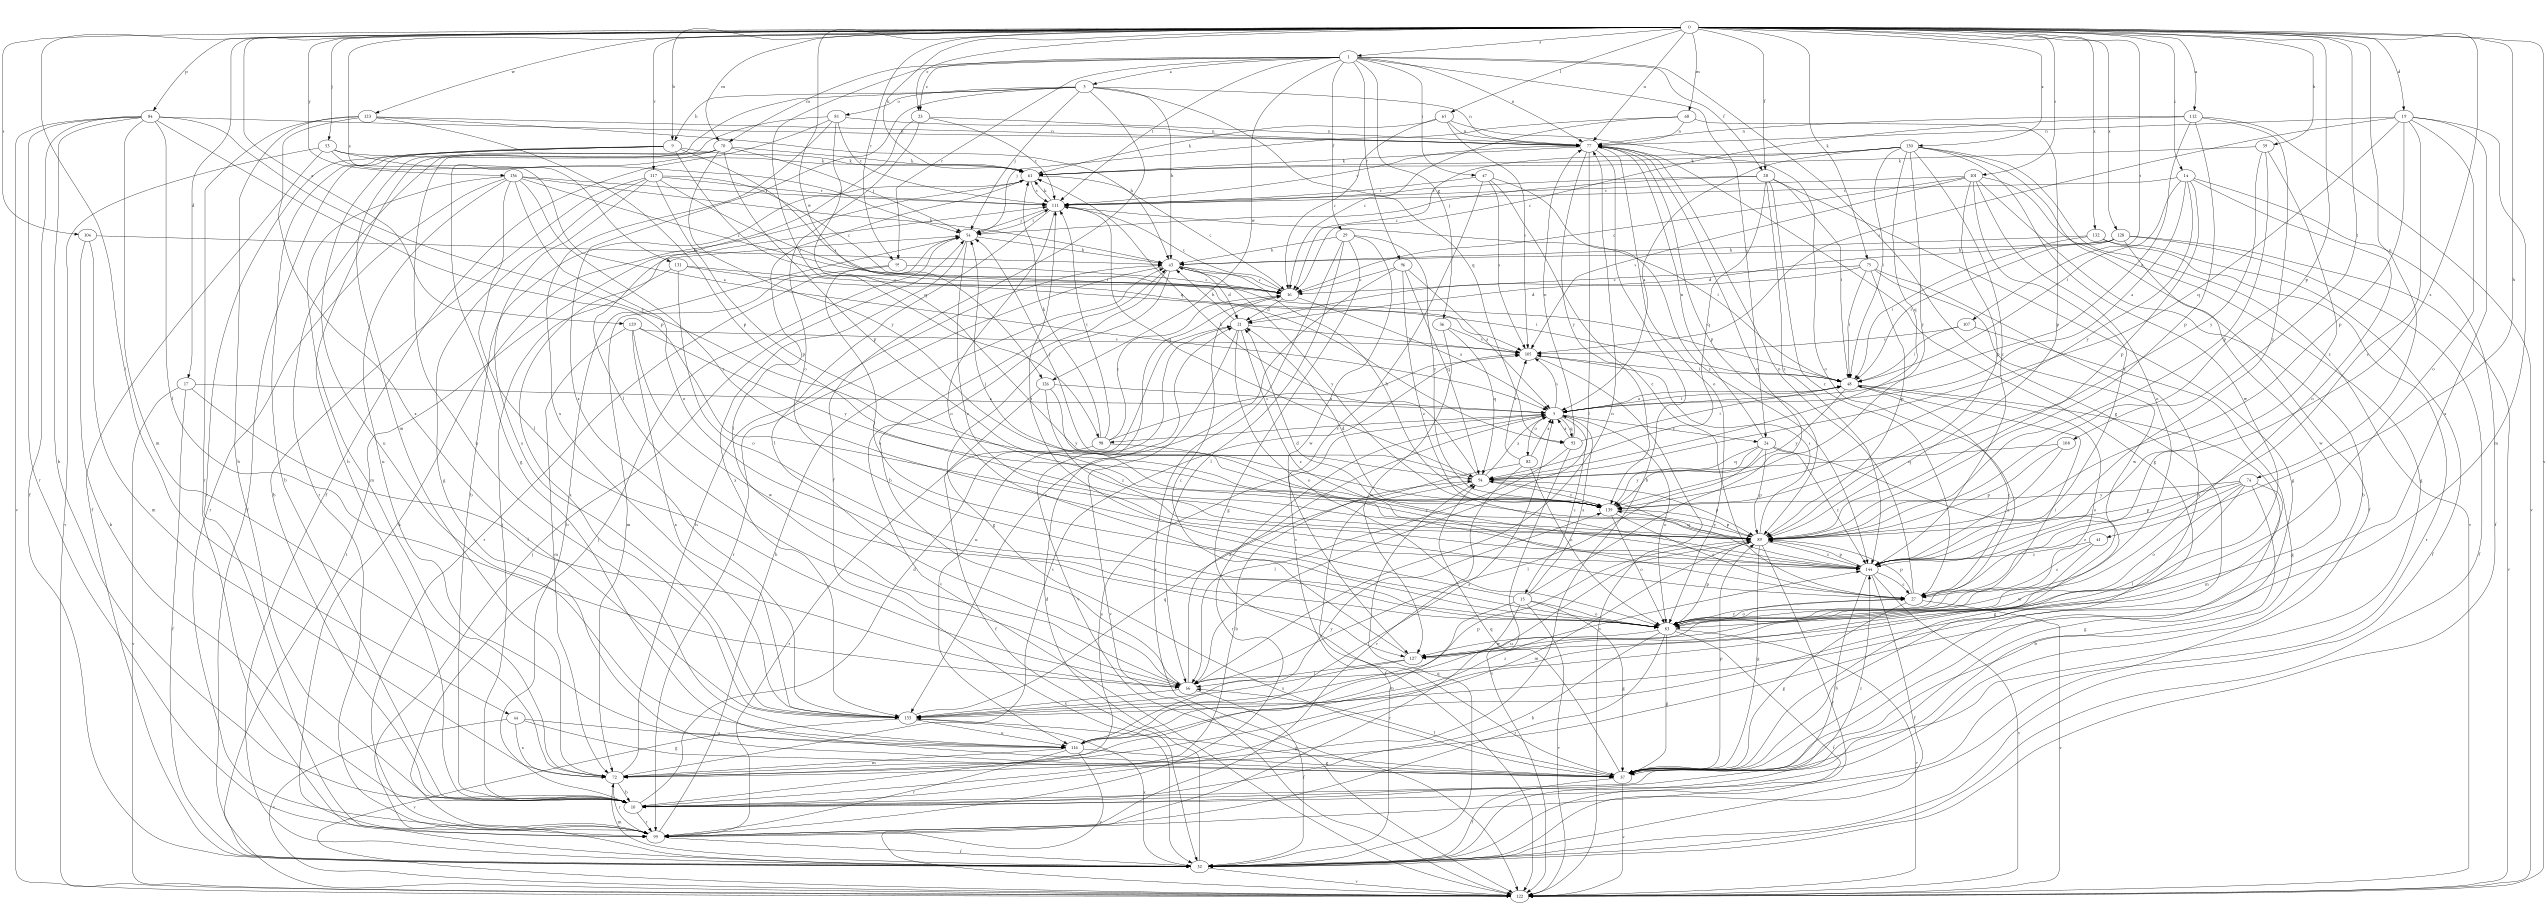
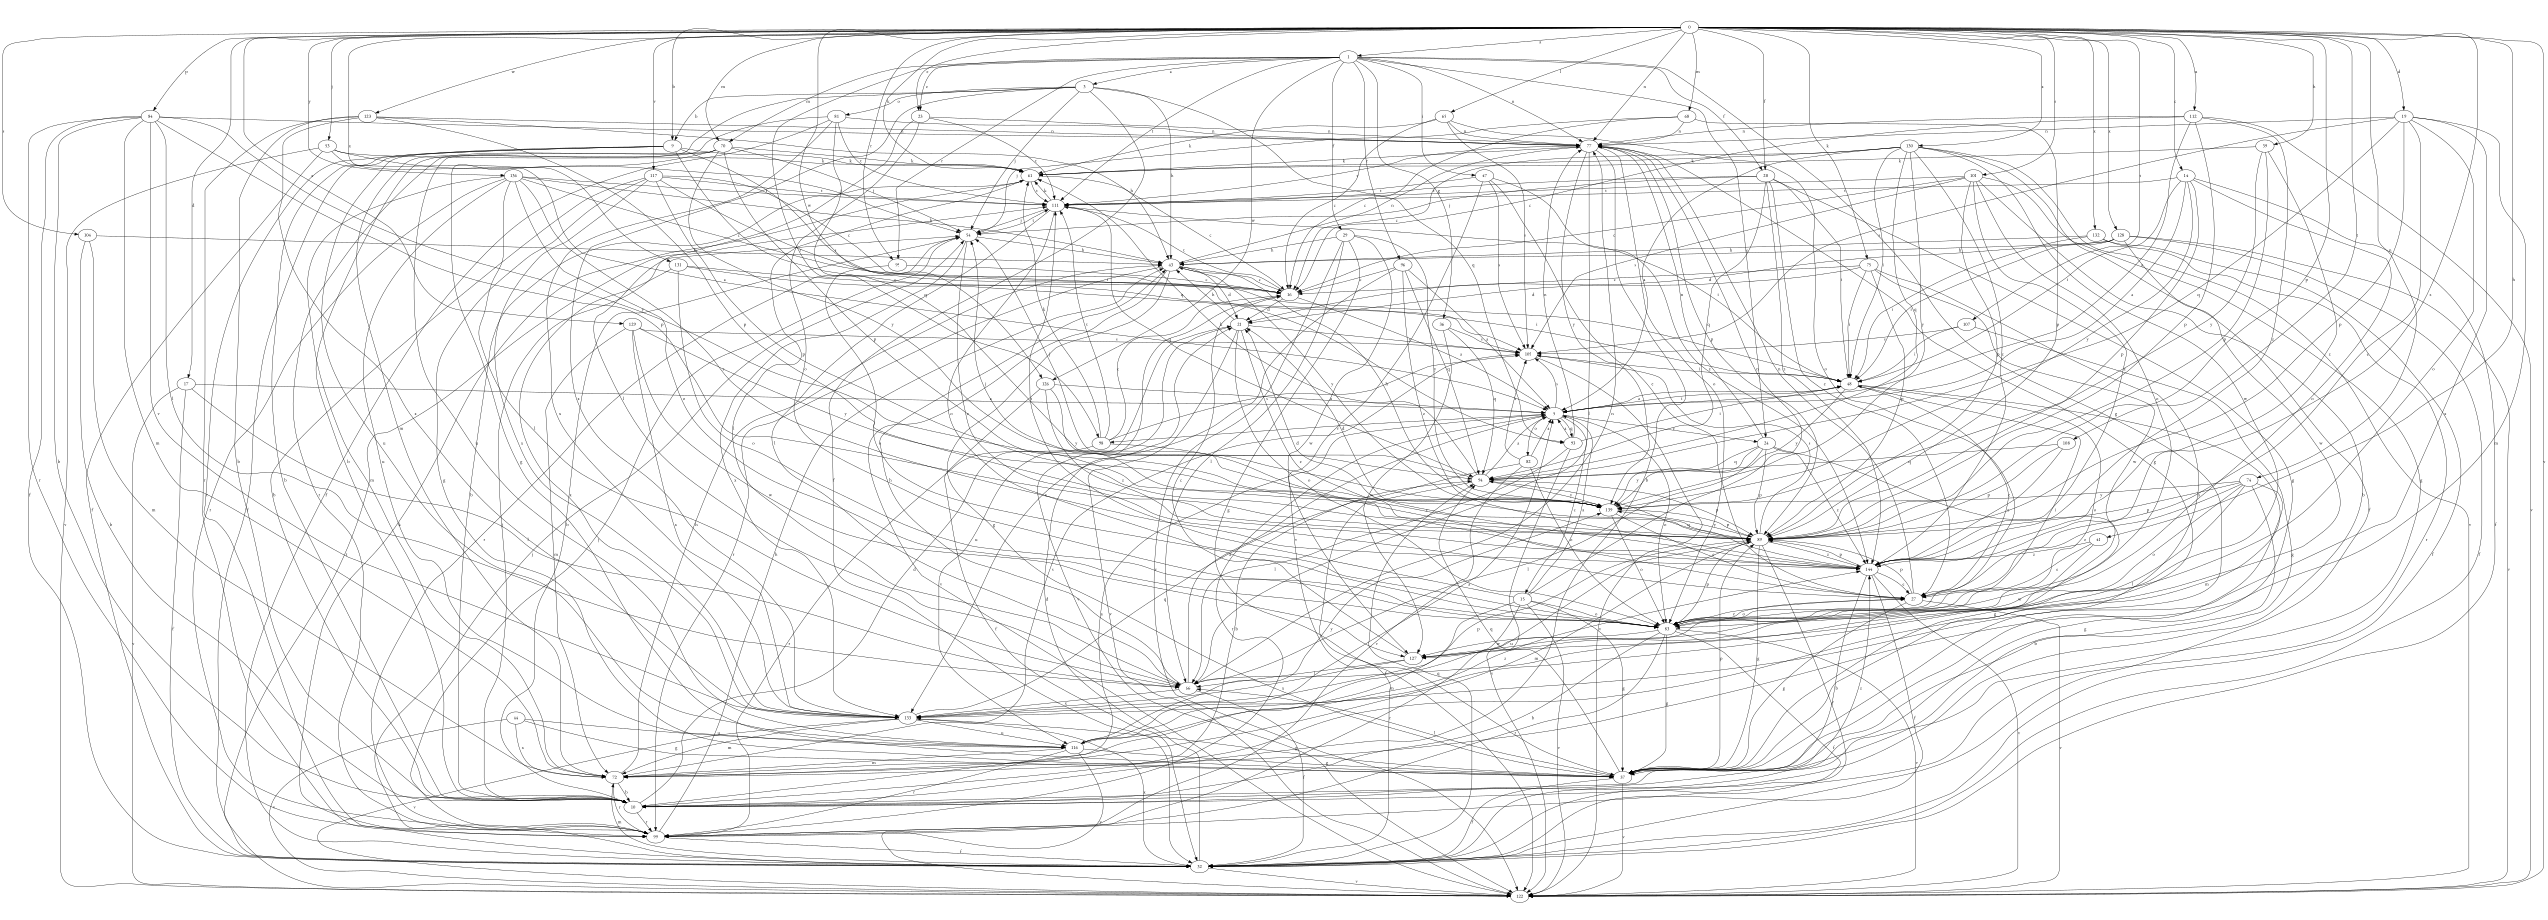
  strict digraph {
    fontname="EB Garamond"
    node [fontname="EB Garamond"]
    edge [fontname="EB Garamond"]
    0
    1
    9
    14
    17
    19
    23
    28
    39
    41
    44
    53
    n13 [label=75]
    61
    65
    68
    70
    74
    77
    84
    89
    95
    101
    104
    107
    108
    112
    117
    122
    123
    126
    128
    129
    130
    131
    132
    136
    144
    3
    24
    29
    36
    37
    47
    96
    98
    111
    32
    93
    99
    105
    10
    116
    5
    48
    83
    139
    66
    72
    133
    27
    94
    54
    127
    21
    16
    43
    81
    15
    82
    0 -> 1 [label=a]
    0 -> 9 [label=b]
    0 -> 14 [label=c]
    0 -> 17 [label=d]
    0 -> 19 [label=d]
    0 -> 23 [label=e]
    0 -> 28 [label=f]
    0 -> 39 [label=h]
    0 -> 41 [label=h]
-   0 -> 44 [label=i]
    0 -> 53 [label=j]
    0 -> n13 [label=k]
    0 -> 61 [label=k]
    0 -> 65 [label=l]
    0 -> 68 [label=m]
    0 -> 70 [label=m]
    0 -> 74 [label=n]
    0 -> 77 [label=n]
    0 -> 84 [label=p]
    0 -> 89 [label=p]
    0 -> 95 [label=r]
    0 -> 101 [label=s]
    0 -> 104 [label=s]
    0 -> 107 [label=t]
    0 -> 108 [label=t]
    0 -> 112 [label=u]
    0 -> 117 [label=v]
    0 -> 122 [label=v]
    0 -> 123 [label=w]
    0 -> 126 [label=w]
    0 -> 128 [label=x]
    0 -> 129 [label=x]
    0 -> 130 [label=x]
    0 -> 131 [label=x]
    0 -> 132 [label=x]
    0 -> 136 [label=y]
    0 -> 144 [label=z]
    1 -> 23 [label=e]
    1 -> 28 [label=f]
    1 -> 70 [label=m]
    1 -> 77 [label=n]
    1 -> 95 [label=r]
    1 -> 126 [label=w]
    1 -> 3 [label=a]
    1 -> 24 [label=e]
    1 -> 29 [label=f]
    1 -> 36 [label=g]
    1 -> 37 [label=g]
    1 -> 47 [label=i]
    1 -> 96 [label=r]
    1 -> 98 [label=r]
    1 -> 111 [label=t]
    9 -> 61 [label=k]
    9 -> 32 [label=f]
    9 -> 93 [label=q]
    9 -> 99 [label=r]
    9 -> 105 [label=s]
    9 -> 10 [label=b]
    9 -> 116 [label=u]
    14 -> 89 [label=p]
    14 -> 111 [label=t]
    14 -> 32 [label=f]
    14 -> 5 [label=a]
    14 -> 48 [label=i]
    14 -> 83 [label=o]
    14 -> 139 [label=y]
    17 -> 122 [label=v]
    17 -> 32 [label=f]
    17 -> 5 [label=a]
    17 -> 66 [label=l]
    19 -> 77 [label=n]
    19 -> 89 [label=p]
    19 -> 105 [label=s]
    19 -> 83 [label=o]
    19 -> 72 [label=m]
    19 -> 133 [label=x]
    19 -> 27 [label=e]
    19 -> 94 [label=q]
    23 -> 77 [label=n]
    23 -> 111 [label=t]
    23 -> 83 [label=o]
    23 -> 66 [label=l]
    28 -> 144 [label=z]
    28 -> 37 [label=g]
    28 -> 111 [label=t]
    28 -> 48 [label=i]
    28 -> 27 [label=e]
    28 -> 94 [label=q]
    28 -> 54 [label=j]
    39 -> 61 [label=k]
    39 -> 89 [label=p]
    39 -> 144 [label=z]
    39 -> 139 [label=y]
    41 -> 144 [label=z]
    41 -> 27 [label=e]
    41 -> 127 [label=w]
    44 -> 122 [label=v]
    44 -> 37 [label=g]
    44 -> 116 [label=u]
    44 -> 72 [label=x]
    53 -> 61 [label=k]
    53 -> 122 [label=v]
    53 -> 32 [label=f]
    53 -> 5 [label=a]
    53 -> 54 [label=j]
    n13 -> 89 [label=p]
    n13 -> 48 [label=i]
    n13 -> 133 [label=x]
    n13 -> 127 [label=w]
    n13 -> 21 [label=d]
    n13 -> 16 [label=c]
    61 -> 111 [label=t]
    61 -> 10 [label=b]
    61 -> 66 [label=l]
    61 -> 16 [label=c]
    65 -> 61 [label=k]
    65 -> 77 [label=n]
    65 -> 105 [label=s]
    65 -> 83 [label=o]
    65 -> 16 [label=c]
    68 -> 77 [label=n]
    68 -> 89 [label=p]
    68 -> 54 [label=j]
    68 -> 16 [label=c]
    70 -> 61 [label=k]
    70 -> 89 [label=p]
    70 -> 37 [label=g]
    70 -> 99 [label=r]
    70 -> 116 [label=u]
    70 -> 139 [label=y]
    70 -> 54 [label=j]
    74 -> 89 [label=p]
    74 -> 37 [label=g]
    74 -> 10 [label=b]
    74 -> 83 [label=o]
    74 -> 139 [label=y]
    74 -> 66 [label=l]
    74 -> 27 [label=e]
    77 -> 61 [label=k]
    77 -> 89 [label=p]
    77 -> 37 [label=g]
    77 -> 111 [label=t]
    77 -> 10 [label=b]
    77 -> 83 [label=o]
    77 -> 139 [label=y]
    77 -> 66 [label=l]
    84 -> 77 [label=n]
    84 -> 89 [label=p]
-   84 -> 122 [label=v]
+   84 -> 133 [label=v]
    84 -> 32 [label=f]
    84 -> 99 [label=r]
    84 -> 10 [label=b]
    84 -> 139 [label=y]
    84 -> 66 [label=l]
    84 -> 72 [label=m]
    89 -> 144 [label=z]
    89 -> 37 [label=g]
    89 -> 32 [label=f]
    89 -> 105 [label=s]
    89 -> 116 [label=u]
    89 -> 139 [label=y]
    89 -> 72 [label=m]
    89 -> 54 [label=j]
    89 -> 21 [label=d]
    95 -> 83 [label=o]
-   95 -> 72 [label=m]
+   133 -> 72 [label=m]
    95 -> 16 [label=c]
    101 -> 89 [label=p]
    101 -> 144 [label=z]
    101 -> 37 [label=g]
    101 -> 111 [label=t]
    101 -> 105 [label=s]
    101 -> 10 [label=b]
    101 -> 83 [label=o]
    101 -> 16 [label=c]
    104 -> 10 [label=b]
    104 -> 72 [label=m]
    104 -> 43 [label=h]
    107 -> 37 [label=g]
    107 -> 105 [label=s]
    107 -> 48 [label=i]
    108 -> 89 [label=p]
    108 -> 144 [label=z]
    108 -> 94 [label=q]
    112 -> 77 [label=n]
    112 -> 89 [label=p]
    112 -> 122 [label=v]
    112 -> 144 [label=z]
    112 -> 5 [label=a]
    112 -> 16 [label=c]
    117 -> 89 [label=p]
    117 -> 37 [label=g]
    117 -> 111 [label=t]
    117 -> 10 [label=b]
    117 -> 48 [label=i]
    117 -> 133 [label=x]
    117 -> 16 [label=c]
    122 -> 111 [label=t]
    123 -> 77 [label=n]
    123 -> 89 [label=p]
    123 -> 99 [label=r]
    123 -> 10 [label=b]
    123 -> 133 [label=x]
    123 -> 43 [label=h]
    126 -> 144 [label=z]
    126 -> 32 [label=f]
    126 -> 5 [label=a]
    126 -> 139 [label=y]
    128 -> 122 [label=v]
    128 -> 32 [label=f]
    128 -> 48 [label=i]
    128 -> 127 [label=w]
    128 -> 21 [label=d]
    128 -> 43 [label=h]
    129 -> 105 [label=s]
    129 -> 139 [label=y]
    129 -> 72 [label=m]
    129 -> 133 [label=x]
    129 -> 127 [label=w]
    130 -> 61 [label=k]
    130 -> 122 [label=v]
    130 -> 144 [label=z]
    130 -> 32 [label=f]
    130 -> 5 [label=a]
    130 -> 48 [label=i]
    130 -> 139 [label=y]
    130 -> 94 [label=q]
    130 -> 127 [label=w]
    130 -> 16 [label=c]
    131 -> 48 [label=i]
    131 -> 83 [label=o]
    131 -> 133 [label=x]
    131 -> 16 [label=c]
    132 -> 32 [label=f]
    132 -> 99 [label=r]
    132 -> 48 [label=i]
    132 -> 43 [label=h]
    136 -> 144 [label=z]
    136 -> 111 [label=t]
    136 -> 99 [label=r]
    136 -> 116 [label=u]
    136 -> 83 [label=o]
    136 -> 66 [label=l]
    136 -> 72 [label=m]
    136 -> 16 [label=c]
    136 -> 43 [label=h]
    144 -> 89 [label=p]
    144 -> 122 [label=v]
    144 -> 32 [label=f]
    144 -> 10 [label=b]
    144 -> 27 [label=e]
    144 -> 94 [label=q]
    144 -> 21 [label=d]
    3 -> 9 [label=b]
-   3 -> 77 [label=n]
+   43 -> 77 [label=n]
    3 -> 32 [label=f]
    3 -> 93 [label=q]
    3 -> 72 [label=m]
    3 -> 133 [label=x]
    3 -> 54 [label=j]
    3 -> 43 [label=h]
    3 -> 81 [label=o]
    24 -> 77 [label=n]
    24 -> 89 [label=p]
    24 -> 144 [label=z]
    24 -> 37 [label=g]
    24 -> 139 [label=y]
    24 -> 66 [label=l]
    24 -> 94 [label=q]
    29 -> 122 [label=v]
    29 -> 37 [label=g]
    29 -> 139 [label=y]
    29 -> 66 [label=l]
    29 -> 127 [label=w]
    29 -> 43 [label=h]
    36 -> 105 [label=s]
    36 -> 94 [label=q]
    36 -> 127 [label=w]
    37 -> 89 [label=p]
    37 -> 122 [label=v]
    37 -> 32 [label=f]
    37 -> 66 [label=l]
    37 -> 94 [label=q]
    47 -> 122 [label=v]
    47 -> 144 [label=z]
    47 -> 111 [label=t]
    47 -> 105 [label=s]
    47 -> 27 [label=e]
    96 -> 144 [label=z]
    96 -> 5 [label=a]
    96 -> 133 [label=x]
    96 -> 94 [label=q]
    96 -> 16 [label=c]
    98 -> 61 [label=k]
    98 -> 144 [label=z]
    98 -> 111 [label=t]
    98 -> 99 [label=r]
    98 -> 105 [label=s]
    98 -> 16 [label=c]
    111 -> 61 [label=k]
    111 -> 48 [label=i]
    111 -> 83 [label=o]
    111 -> 66 [label=l]
    111 -> 94 [label=q]
    111 -> 54 [label=j]
    32 -> 61 [label=k]
    32 -> 122 [label=v]
    32 -> 72 [label=m]
    32 -> 133 [label=x]
    32 -> 94 [label=q]
    32 -> 54 [label=j]
    32 -> 21 [label=d]
    93 -> 77 [label=n]
    93 -> 122 [label=v]
    93 -> 5 [label=a]
    93 -> 48 [label=i]
    93 -> 66 [label=l]
    99 -> 32 [label=f]
    99 -> 54 [label=j]
    99 -> 43 [label=h]
    105 -> 122 [label=v]
    105 -> 48 [label=i]
    10 -> 144 [label=z]
    10 -> 99 [label=r]
    10 -> 5 [label=a]
    10 -> 54 [label=j]
    10 -> 21 [label=d]
    116 -> 122 [label=v]
    116 -> 144 [label=z]
    116 -> 37 [label=g]
    116 -> 99 [label=r]
    116 -> 5 [label=a]
    116 -> 139 [label=y]
    116 -> 72 [label=m]
    5 -> 24 [label=e]
    5 -> 98 [label=r]
    5 -> 93 [label=q]
    5 -> 99 [label=r]
    5 -> 105 [label=s]
    5 -> 48 [label=i]
    5 -> 83 [label=o]
    5 -> 15 [label=c]
    5 -> 82 [label=o]
    48 -> 5 [label=a]
    48 -> 83 [label=o]
    48 -> 139 [label=y]
    48 -> 72 [label=m]
    48 -> 27 [label=e]
    83 -> 89 [label=p]
    83 -> 122 [label=v]
    83 -> 37 [label=g]
    83 -> 32 [label=f]
    83 -> 99 [label=r]
    83 -> 10 [label=b]
    83 -> 48 [label=i]
    83 -> 27 [label=e]
    83 -> 127 [label=w]
    139 -> 89 [label=p]
    139 -> 83 [label=o]
    139 -> 27 [label=e]
    139 -> 43 [label=h]
    66 -> 77 [label=n]
    66 -> 32 [label=f]
    66 -> 5 [label=a]
    66 -> 133 [label=x]
    66 -> 43 [label=h]
    72 -> 99 [label=r]
    72 -> 105 [label=s]
    72 -> 10 [label=b]
    72 -> 43 [label=h]
    133 -> 89 [label=p]
    133 -> 122 [label=v]
    133 -> 37 [label=g]
    133 -> 116 [label=u]
    133 -> 94 [label=q]
    27 -> 77 [label=n]
    27 -> 89 [label=p]
    27 -> 122 [label=v]
    27 -> 37 [label=g]
    27 -> 83 [label=o]
    94 -> 61 [label=k]
    94 -> 89 [label=p]
    94 -> 32 [label=f]
    94 -> 5 [label=a]
    94 -> 139 [label=y]
    94 -> 54 [label=j]
    54 -> 111 [label=t]
    54 -> 99 [label=r]
    54 -> 10 [label=b]
    54 -> 133 [label=x]
    54 -> 27 [label=e]
    54 -> 43 [label=h]
    127 -> 66 [label=l]
    127 -> 133 [label=x]
    127 -> 16 [label=c]
    21 -> 122 [label=v]
    21 -> 105 [label=s]
    21 -> 116 [label=u]
    21 -> 83 [label=o]
    21 -> 27 [label=e]
    21 -> 43 [label=h]
    16 -> 122 [label=v]
    16 -> 111 [label=t]
    16 -> 5 [label=a]
    16 -> 21 [label=d]
    43 -> 122 [label=v]
    43 -> 37 [label=g]
    43 -> 99 [label=r]
    43 -> 139 [label=y]
    43 -> 21 [label=d]
    43 -> 16 [label=c]
    81 -> 77 [label=n]
    81 -> 111 [label=t]
    81 -> 32 [label=f]
    81 -> 10 [label=b]
    81 -> 133 [label=x]
    81 -> 94 [label=q]
    15 -> 77 [label=n]
    15 -> 122 [label=v]
    15 -> 37 [label=g]
    15 -> 111 [label=t]
    15 -> 99 [label=r]
    15 -> 5 [label=a]
    15 -> 83 [label=o]
    15 -> 72 [label=m]
    82 -> 99 [label=r]
    82 -> 105 [label=s]
    82 -> 10 [label=b]
    82 -> 5 [label=a]
    82 -> 83 [label=o]
  }
